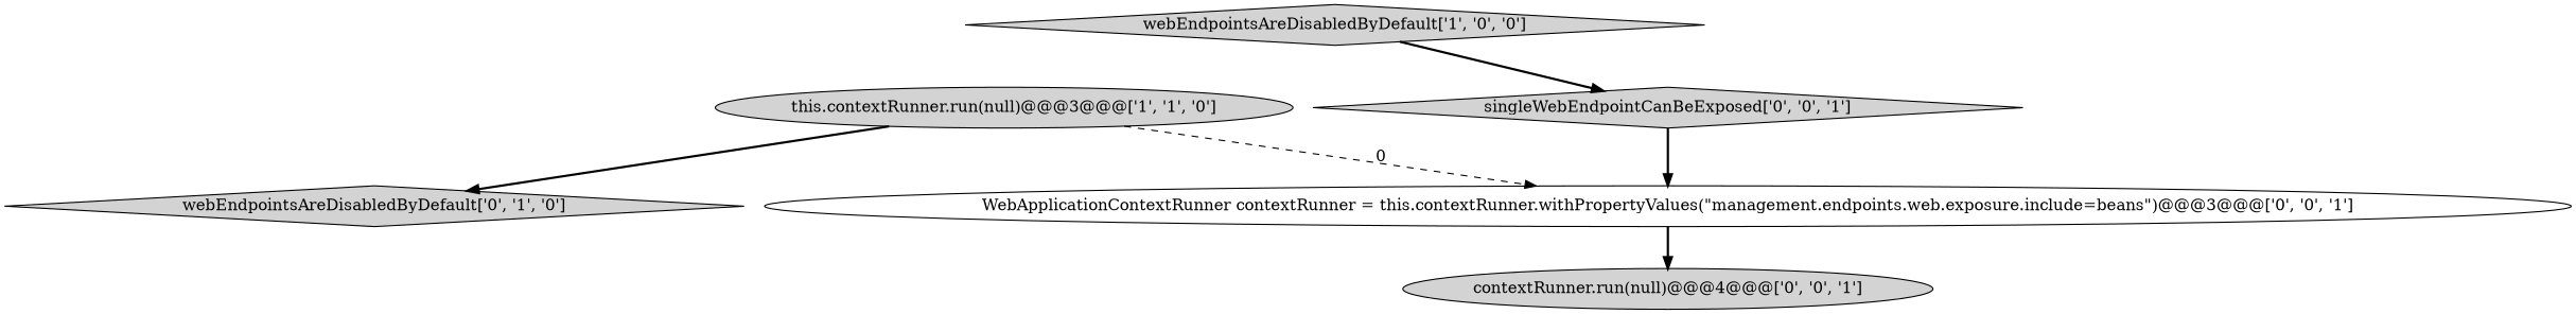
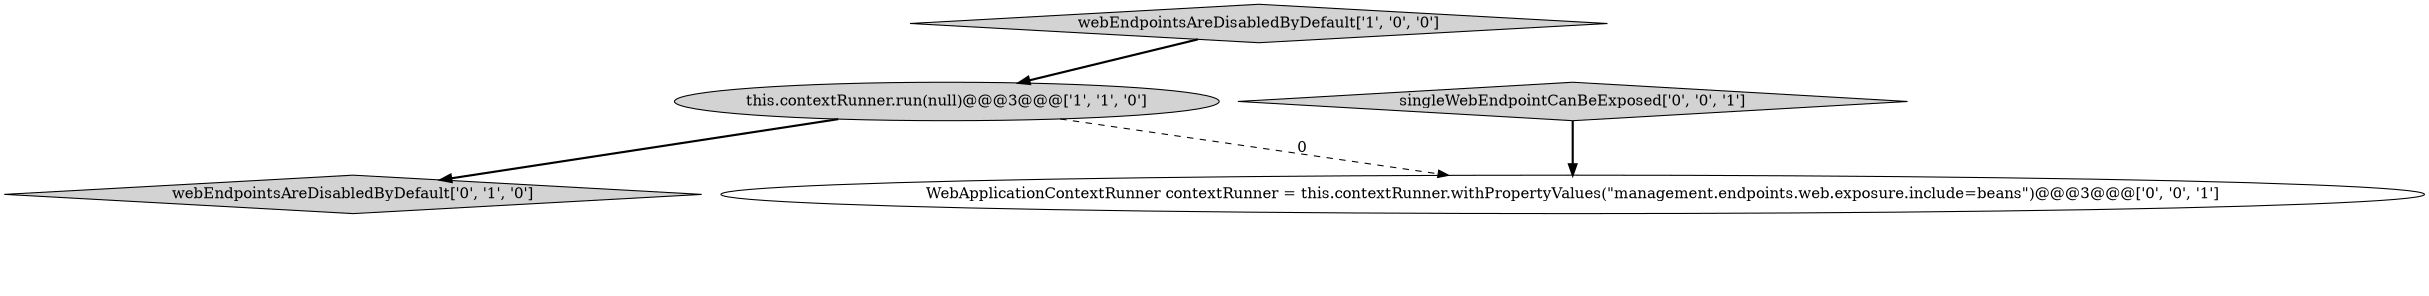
  digraph {
    node [fillcolor=lightgray shape=diamond style=filled]
    edge [style=bold]
    n1 [label="webEndpointsAreDisabledByDefault['0', '1', '0']"]
    n2 [label="this.contextRunner.run(null)@@@3@@@['1', '1', '0']" shape=ellipse]
    n3 [fillcolor=white label="WebApplicationContextRunner contextRunner = this.contextRunner.withPropertyValues(\"management.endpoints.web.exposure.include=beans\")@@@3@@@['0', '0', '1']" shape=ellipse]
    n4 [label="singleWebEndpointCanBeExposed['0', '0', '1']"]
-   n5 [label="contextRunner.run(null)@@@4@@@['0', '0', '1']" shape=ellipse]
    n6 [label="webEndpointsAreDisabledByDefault['1', '0', '0']"]
    n2 -> n1
    n2 -> n3 [label=0 style=dashed]
-   n3 -> n5
    n4 -> n3
-   n6 -> n4
+   n6 -> n2
  }
